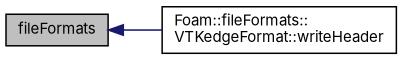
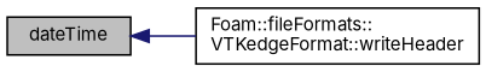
  digraph {
    rankdir=LR
    fontname=Inter
    node [color=black fontname=Inter fontsize=10 shape=record]
-   n1 [fillcolor=grey75 fontcolor=black height=0.2 label=fileFormats style=filled width=0.4]
+   n1 [fillcolor=grey75 fontcolor=black height=0.2 label=dateTime style=filled width=0.4]
    n2 [height=0.2 label="Foam::fileFormats::\lVTKedgeFormat::writeHeader" width=0.4]
    n1 -> n2 [color=midnightblue dir=back fontname=Inter fontsize=10 labelfontname=Helvetica labelfontsize=10 style=solid]
  }
